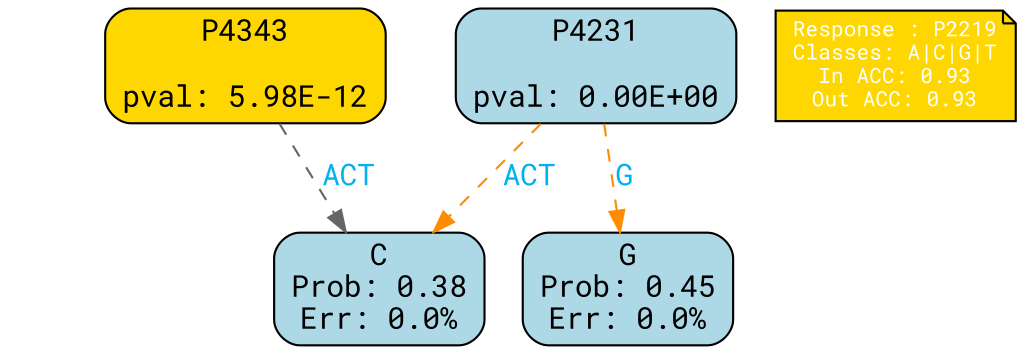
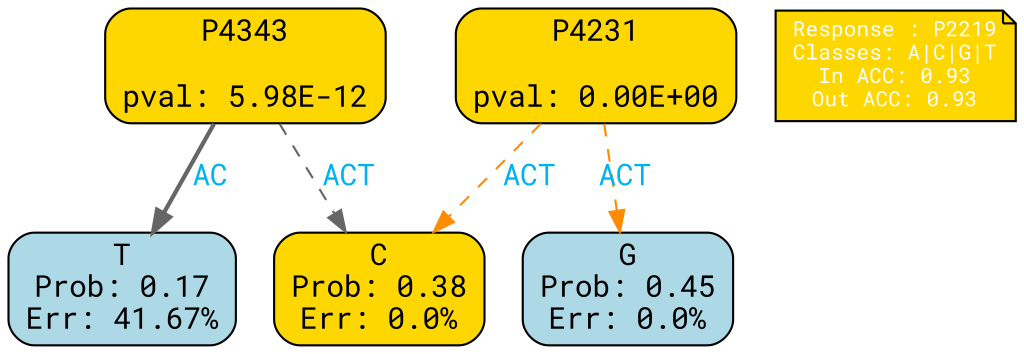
  digraph {
    fontname="Roboto Mono"
    ranksep=equally
    splines=polylines
    node [color=black fillcolor=lightblue fontname="Roboto Mono" shape=box style="filled, rounded"]
    edge [color=darkorange fontcolor=deepskyblue2 fontname="Roboto Mono" style=dashed]
-   n2 [label="C\nProb: 0.38\nErr: 0.0%"]
+   n1 [label="T\nProb: 0.17\nErr: 41.67%"]
+   n2 [fillcolor=gold label="C\nProb: 0.38\nErr: 0.0%"]
    n3 [label="G\nProb: 0.45\nErr: 0.0%"]
    n4 [align=left fillcolor=gold fontcolor=white fontsize=10 label="Response : P2219\nClasses: A|C|G|T\nIn ACC: 0.93\nOut ACC: 0.93\n" shape=note style=filled]
-   n5 [label="P4231\n\npval: 0.00E+00"]
+   n5 [fillcolor=gold label="P4231\n\npval: 0.00E+00"]
    n6 [fillcolor=gold label="P4343\n\npval: 5.98E-12"]
    subgraph sub_1 {
      rank=same
+     n1
      n2
      n3
    }
    subgraph sub_2 {
      rank=same
      n4
      n5
    }
    n5 -> n2 [label=ACT]
-   n5 -> n3 [label=G]
+   n5 -> n3 [label=ACT]
+   n6 -> n1 [color=gray40 label=AC style=bold]
    n6 -> n2 [color=gray40 label=ACT]
  }
